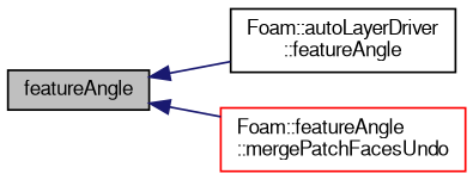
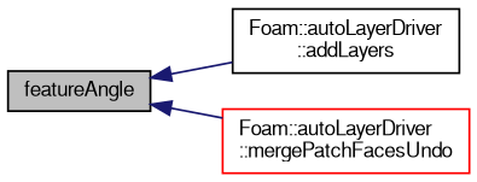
  digraph {
    rankdir=LR
    node [color=black fontname=FreeSans fontsize=10 shape=record]
    edge [color=midnightblue dir=back fontname=FreeSans fontsize=10 labelfontname=FreeSans labelfontsize=10 style=solid]
    n1 [fillcolor=grey75 fontcolor=black height=0.2 label=featureAngle style=filled width=0.4]
-   n2 [height=0.2 label="Foam::autoLayerDriver\l::featureAngle" width=0.4]
-   n3 [color=red height=0.2 label="Foam::featureAngle\l::mergePatchFacesUndo" width=0.4]
+   n2 [height=0.2 label="Foam::autoLayerDriver\l::addLayers" width=0.4]
+   n3 [color=red height=0.2 label="Foam::autoLayerDriver\l::mergePatchFacesUndo" width=0.4]
    n1 -> n2
    n1 -> n3
  }
